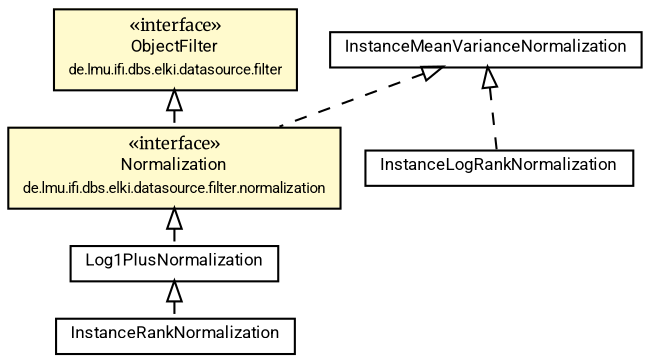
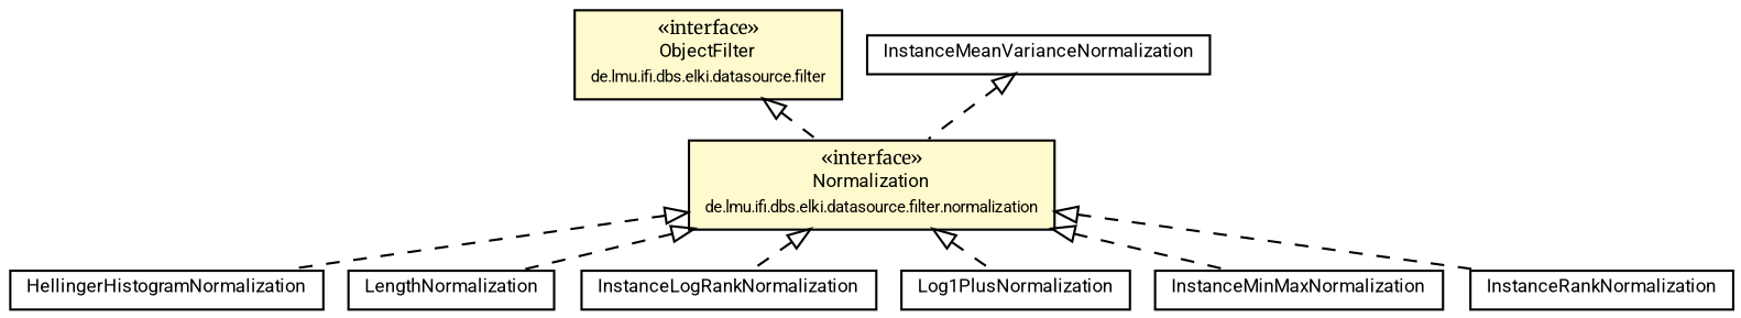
  digraph {
    fontname=Merriweather
    nodesep=0.15
    rankdir=TB
    ranksep=0.25
    node [fontcolor=black fontname=Merriweather fontsize=8 margin=0 shape=plaintext]
    edge [arrowtail=empty color=black dir=back fontname=Merriweather fontsize=7 labelfontname=Roboto labelfontsize=7 style=dashed weight=9]
    n1 [height=0 label=<<table title="de.lmu.ifi.dbs.elki.datasource.filter.ObjectFilter" border="0" cellborder="1" cellspacing="0" cellpadding="2" bgcolor="LemonChiffon" href="../../ObjectFilter.html" target="_parent"> 		<tr><td><table border="0" cellspacing="0" cellpadding="1"> 		<tr><td align="center" balign="center"> &#171;interface&#187; </td></tr> 		<tr><td align="center" balign="center"> <font face="Roboto">ObjectFilter</font> </td></tr> 		<tr><td align="center" balign="center"> <font face="Roboto" point-size="7.0">de.lmu.ifi.dbs.elki.datasource.filter</font> </td></tr> 		</table></td></tr> 		</table>> width=0]
    n2 [height=0 label=<<table title="de.lmu.ifi.dbs.elki.datasource.filter.normalization.Normalization" border="0" cellborder="1" cellspacing="0" cellpadding="2" bgcolor="LemonChiffon" href="../Normalization.html" target="_parent"> 		<tr><td><table border="0" cellspacing="0" cellpadding="1"> 		<tr><td align="center" balign="center"> &#171;interface&#187; </td></tr> 		<tr><td align="center" balign="center"> <font face="Roboto">Normalization</font> </td></tr> 		<tr><td align="center" balign="center"> <font face="Roboto" point-size="7.0">de.lmu.ifi.dbs.elki.datasource.filter.normalization</font> </td></tr> 		</table></td></tr> 		</table>> width=0]
+   n3 [height=0 label=<<table title="de.lmu.ifi.dbs.elki.datasource.filter.normalization.instancewise.HellingerHistogramNormalization" border="0" cellborder="1" cellspacing="0" cellpadding="2" href="HellingerHistogramNormalization.html" target="_parent"> 		<tr><td><table border="0" cellspacing="0" cellpadding="1"> 		<tr><td align="center" balign="center"> <font face="Roboto">HellingerHistogramNormalization</font> </td></tr> 		</table></td></tr> 		</table>> width=0]
+   n4 [height=0 label=<<table title="de.lmu.ifi.dbs.elki.datasource.filter.normalization.instancewise.LengthNormalization" border="0" cellborder="1" cellspacing="0" cellpadding="2" href="LengthNormalization.html" target="_parent"> 		<tr><td><table border="0" cellspacing="0" cellpadding="1"> 		<tr><td align="center" balign="center"> <font face="Roboto">LengthNormalization</font> </td></tr> 		</table></td></tr> 		</table>> width=0]
    n5 [height=0 label=<<table title="de.lmu.ifi.dbs.elki.datasource.filter.normalization.instancewise.InstanceLogRankNormalization" border="0" cellborder="1" cellspacing="0" cellpadding="2" href="InstanceLogRankNormalization.html" target="_parent"> 		<tr><td><table border="0" cellspacing="0" cellpadding="1"> 		<tr><td align="center" balign="center"> <font face="Roboto">InstanceLogRankNormalization</font> </td></tr> 		</table></td></tr> 		</table>> width=0]
    n6 [height=0 label=<<table title="de.lmu.ifi.dbs.elki.datasource.filter.normalization.instancewise.Log1PlusNormalization" border="0" cellborder="1" cellspacing="0" cellpadding="2" href="Log1PlusNormalization.html" target="_parent"> 		<tr><td><table border="0" cellspacing="0" cellpadding="1"> 		<tr><td align="center" balign="center"> <font face="Roboto">Log1PlusNormalization</font> </td></tr> 		</table></td></tr> 		</table>> width=0]
+   n7 [height=0 label=<<table title="de.lmu.ifi.dbs.elki.datasource.filter.normalization.instancewise.InstanceMinMaxNormalization" border="0" cellborder="1" cellspacing="0" cellpadding="2" href="InstanceMinMaxNormalization.html" target="_parent"> 		<tr><td><table border="0" cellspacing="0" cellpadding="1"> 		<tr><td align="center" balign="center"> <font face="Roboto">InstanceMinMaxNormalization</font> </td></tr> 		</table></td></tr> 		</table>> width=0]
    n8 [height=0 label=<<table title="de.lmu.ifi.dbs.elki.datasource.filter.normalization.instancewise.InstanceRankNormalization" border="0" cellborder="1" cellspacing="0" cellpadding="2" href="InstanceRankNormalization.html" target="_parent"> 		<tr><td><table border="0" cellspacing="0" cellpadding="1"> 		<tr><td align="center" balign="center"> <font face="Roboto">InstanceRankNormalization</font> </td></tr> 		</table></td></tr> 		</table>> width=0]
    n9 [height=0 label=<<table title="de.lmu.ifi.dbs.elki.datasource.filter.normalization.instancewise.InstanceMeanVarianceNormalization" border="0" cellborder="1" cellspacing="0" cellpadding="2" href="InstanceMeanVarianceNormalization.html" target="_parent"> 		<tr><td><table border="0" cellspacing="0" cellpadding="1"> 		<tr><td align="center" balign="center"> <font face="Roboto">InstanceMeanVarianceNormalization</font> </td></tr> 		</table></td></tr> 		</table>> width=0]
    n1 -> n2
-   n9 -> n5
+   n2 -> n3
+   n2 -> n4
+   n2 -> n5
    n2 -> n6
-   n6 -> n8
+   n2 -> n7
+   n2 -> n8
    n9 -> n2
  }
